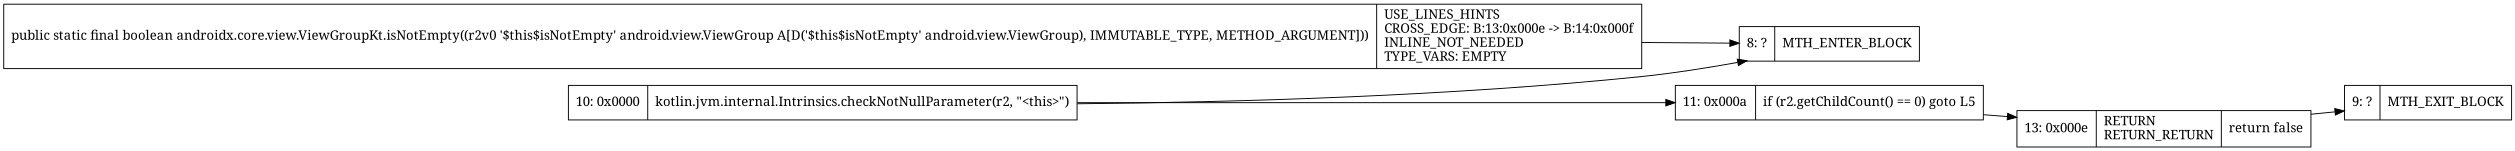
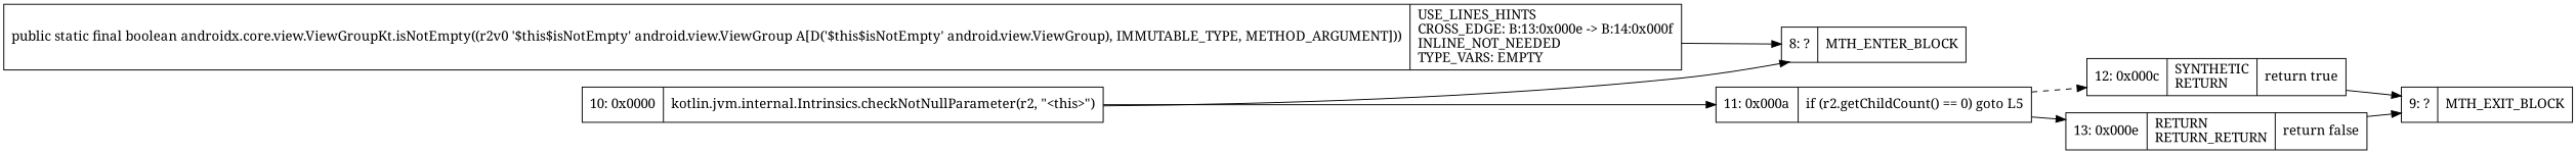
  digraph {
    fontname="Noto Serif"
    rankdir=LR
    node [fontname="Noto Serif" shape=record]
    edge [fontname="Noto Serif"]
    n1 [label="{8\:\ ?|MTH_ENTER_BLOCK\l}"]
    n2 [label="{10\:\ 0x0000|kotlin.jvm.internal.Intrinsics.checkNotNullParameter(r2, \"\<this\>\")\l}"]
    n3 [label="{11\:\ 0x000a|if (r2.getChildCount() == 0) goto L5\l}"]
+   n4 [label="{12\:\ 0x000c|SYNTHETIC\lRETURN\l|return true\l}"]
    n5 [label="{13\:\ 0x000e|RETURN\lRETURN_RETURN\l|return false\l}"]
    n6 [label="{9\:\ ?|MTH_EXIT_BLOCK\l}"]
    n7 [label="{public static final boolean androidx.core.view.ViewGroupKt.isNotEmpty((r2v0 '$this$isNotEmpty' android.view.ViewGroup A[D('$this$isNotEmpty' android.view.ViewGroup), IMMUTABLE_TYPE, METHOD_ARGUMENT]))  | USE_LINES_HINTS\lCROSS_EDGE: B:13:0x000e \-\> B:14:0x000f\lINLINE_NOT_NEEDED\lTYPE_VARS: EMPTY\l}"]
    n2 -> n1
    n2 -> n3
+   n3 -> n4 [style=dashed]
    n3 -> n5
+   n4 -> n6
    n5 -> n6
    n7 -> n1
  }
